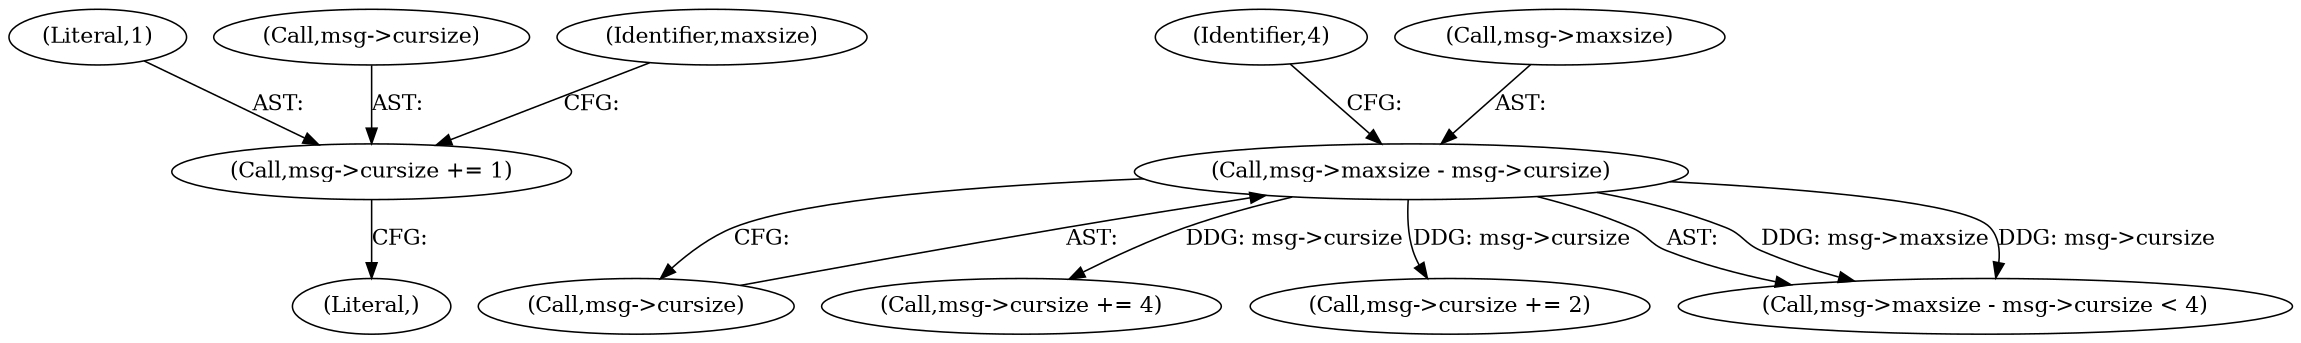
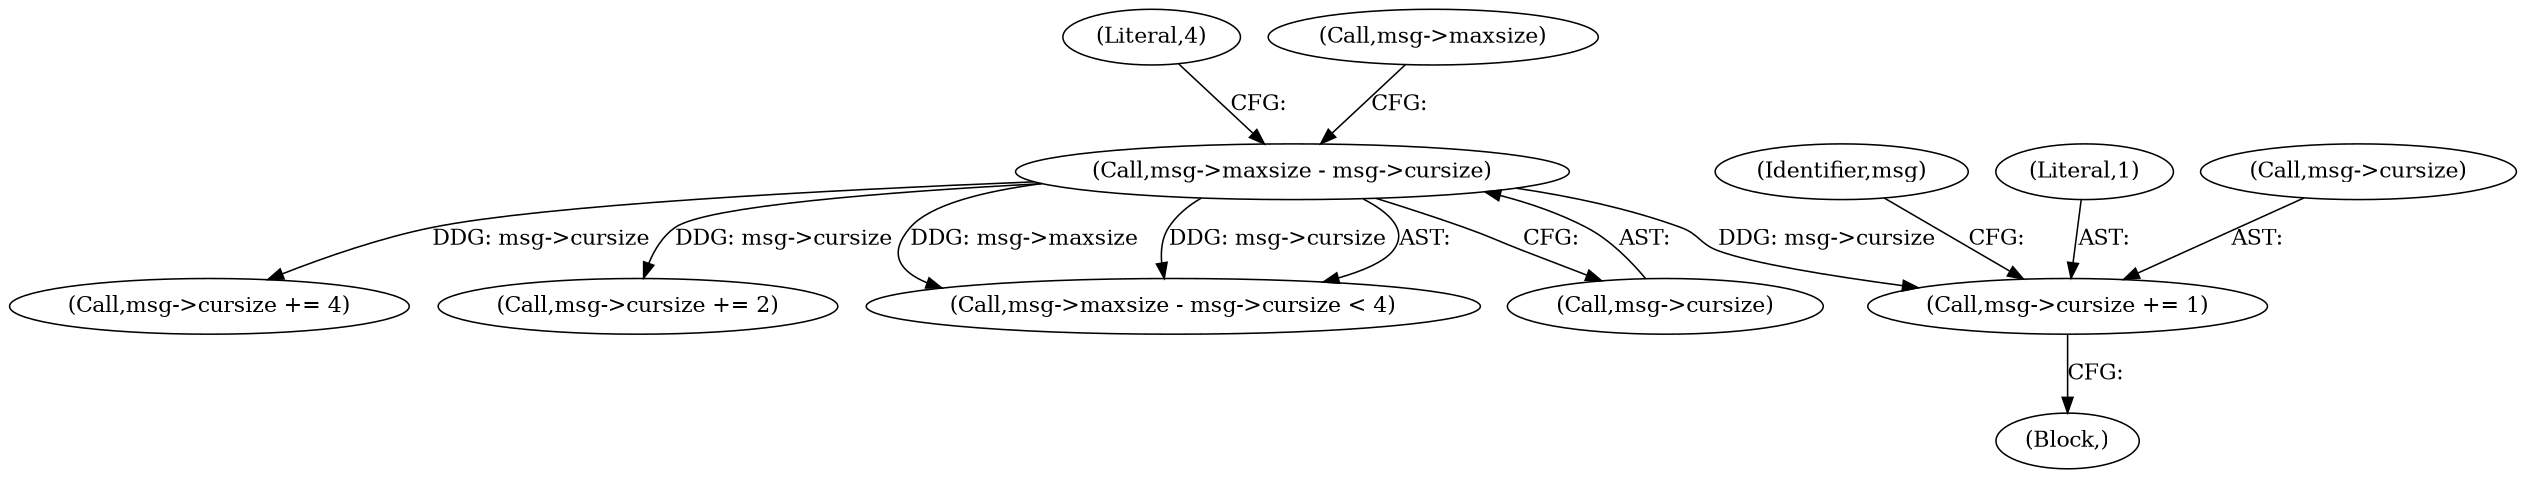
  digraph {
    n1 [label="(Call,msg->cursize += 1)"]
-   n2 [label="(Literal,)"]
+   n2 [label="(Block,)"]
    n3 [label="(Literal,1)"]
    n4 [label="(Call,msg->maxsize - msg->cursize)"]
    n5 [label="(Call,msg->cursize)"]
    n6 [label="(Call,msg->cursize += 4)"]
    n7 [label="(Call,msg->cursize += 2)"]
    n8 [label="(Call,msg->maxsize - msg->cursize < 4)"]
-   n9 [label="(Identifier,4)"]
+   n9 [label="(Literal,4)"]
    n10 [label="(Call,msg->maxsize)"]
    n11 [label="(Call,msg->cursize)"]
-   n12 [label="(Identifier,maxsize)"]
+   n12 [label="(Identifier,msg)"]
    n1 -> n2 [label="CFG: "]
    n3 -> n1 [label="AST: "]
+   n4 -> n1 [label="DDG: msg->cursize"]
    n4 -> n5 [label="CFG: "]
    n4 -> n6 [label="DDG: msg->cursize"]
    n4 -> n7 [label="DDG: msg->cursize"]
    n4 -> n8 [label="AST: "]
    n4 -> n8 [label="DDG: msg->maxsize"]
    n4 -> n8 [label="DDG: msg->cursize"]
    n5 -> n4 [label="AST: "]
    n9 -> n4 [label="CFG: "]
-   n10 -> n4 [label="AST: "]
+   n10 -> n4 [label="CFG: "]
    n11 -> n1 [label="AST: "]
    n12 -> n1 [label="CFG: "]
  }
